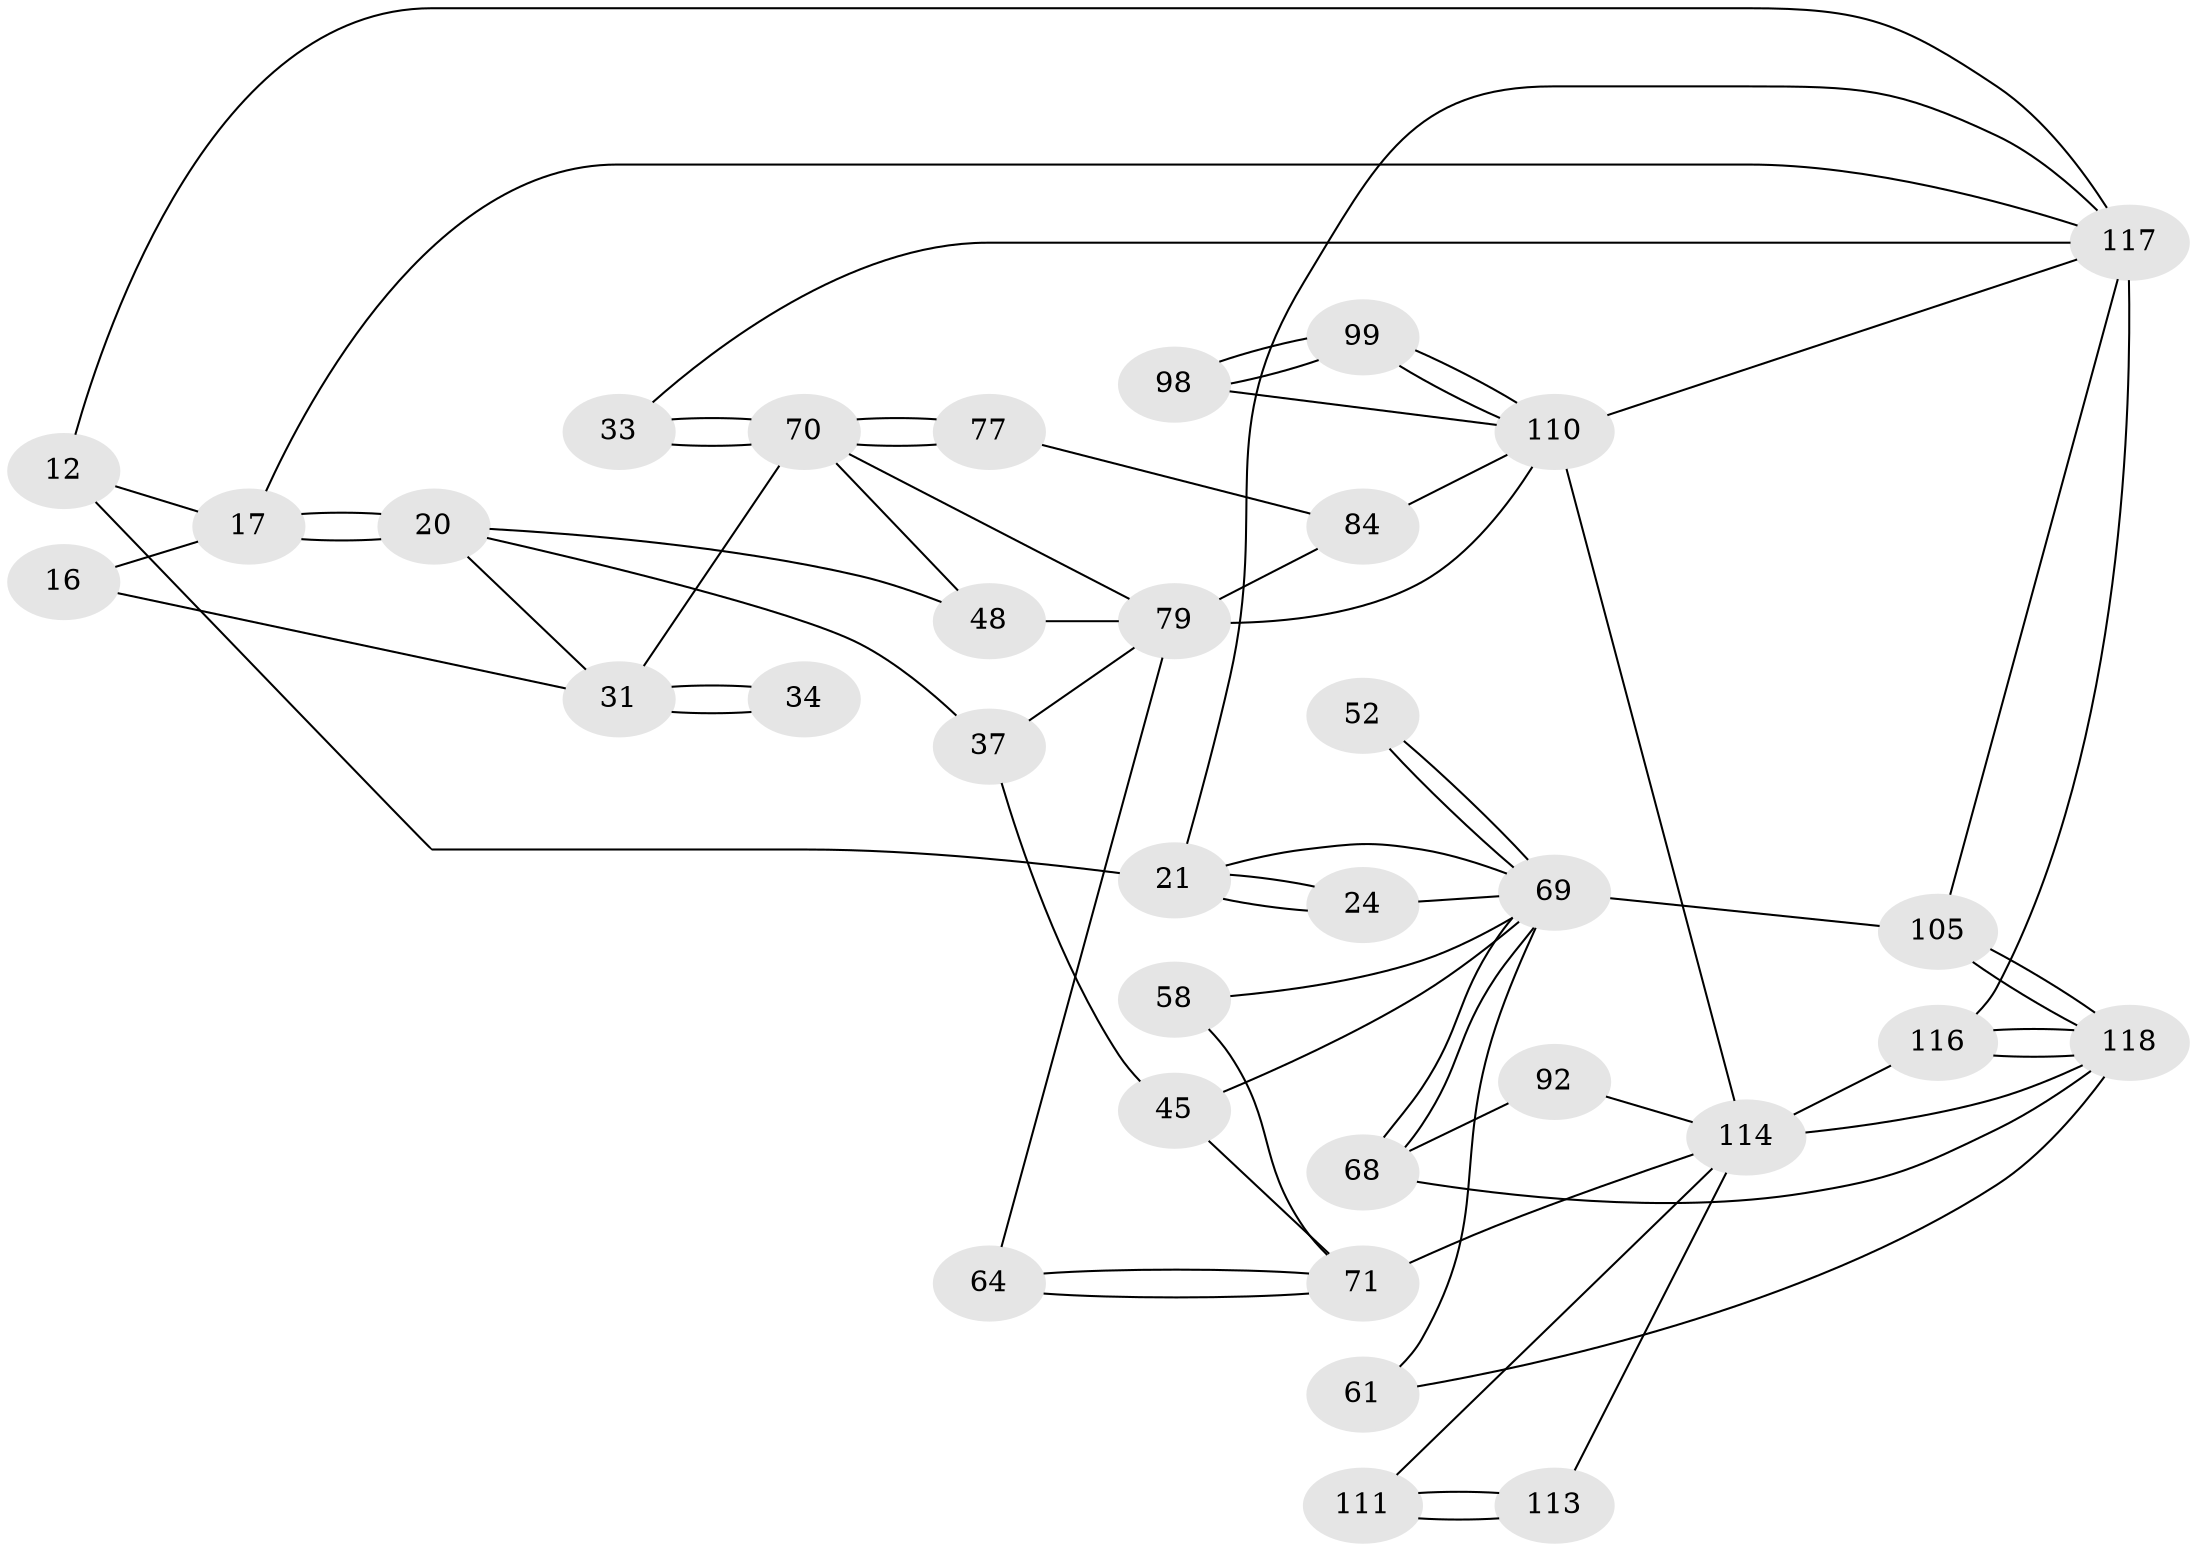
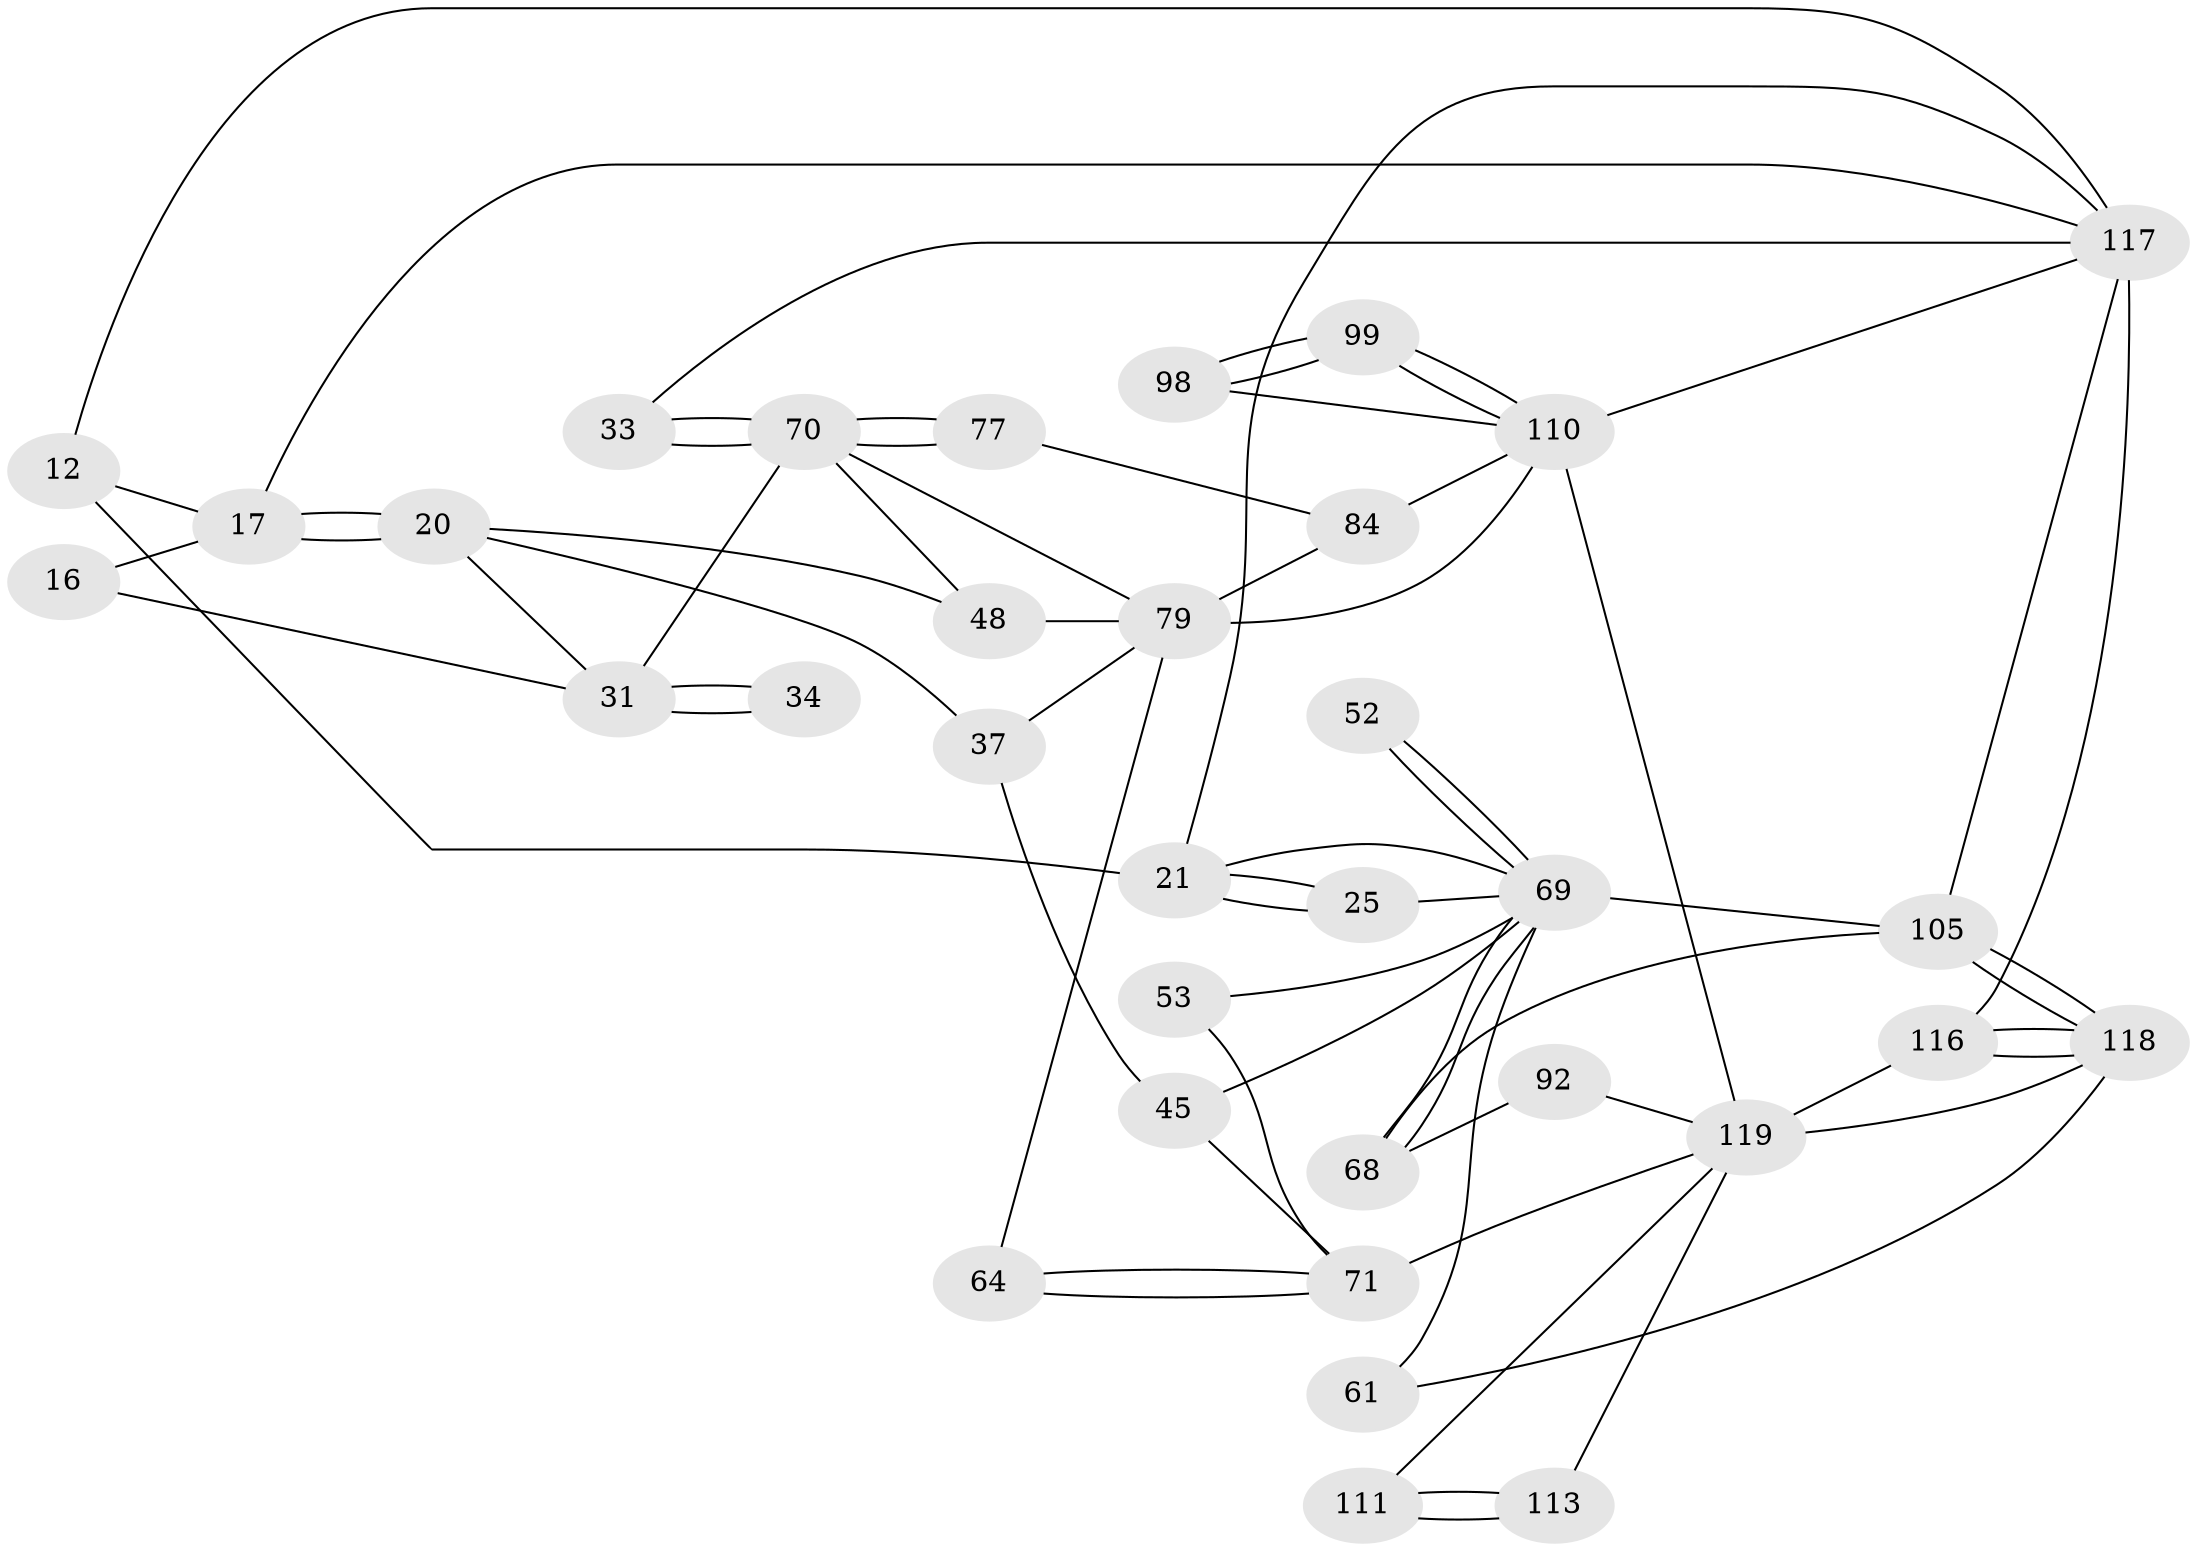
  graph {
    rankdir=LR
    node [color=gray90 style=filled]
    12 [super="+6"]
    17 [super="+13"]
    21 [super="+10+11"]
    117 [super="+82+4+2"]
    20 [super="+19"]
-   24
+   24 [label=25]
    69 [super="+57+53+51"]
    16 [super="+9+15"]
    31 [super="+30+29"]
    34
    70 [super="+50+32"]
    37 [super="+28"]
    48 [super="+36+40"]
    45 [super="+43+27"]
    79 [super="+62+78+63"]
    105 [super="+23+59"]
    77
    33
    71 [super="+55+56"]
    84 [super="+80+76"]
    110 [super="+109+108+97"]
-   114 [super="+104+91+100+112"]
+   114 [super="+104+91+100+112" label=119]
    52
-   58 [super="+54"]
+   58 [super="+54" label=53]
    118 [super="+115+66+85"]
    116
    61
    64
    68
    92 [super="+75"]
    98 [super="+93+94"]
    99
    111 [super="+102+101"]
    113
    12 -- 17 [weight=2]
    12 -- 21
    12 -- 117 [weight=2]
    17 -- 117 [weight=2]
    17 -- 20 [weight=2]
    17 -- 20
    21 -- 117
    21 -- 24 [weight=2]
    21 -- 24
    21 -- 69
    20 -- 31
    20 -- 37
    20 -- 48
    24 -- 69
    69 -- 105
    16 -- 17 [weight=2]
    16 -- 31
    31 -- 34 [weight=2]
    31 -- 34
    31 -- 70
    70 -- 48
    70 -- 79
    70 -- 77
    70 -- 77
    37 -- 45 [weight=2]
    37 -- 79
    48 -- 79 [weight=2]
    45 -- 69
    45 -- 71
    79 -- 84
    79 -- 110 [weight=2]
    105 -- 117 [weight=2]
    105 -- 118 [weight=4]
    105 -- 118
    77 -- 84 [weight=2]
    33 -- 117
    33 -- 70 [weight=2]
    33 -- 70
    71 -- 114
    84 -- 110 [weight=2]
    110 -- 117 [weight=2]
    110 -- 114 [weight=2]
    114 -- 118 [weight=2]
    114 -- 116
    52 -- 69 [weight=3]
    52 -- 69
    58 -- 69 [weight=2]
    58 -- 71
    116 -- 117
    116 -- 118
    116 -- 118
    61 -- 69
    61 -- 118 [weight=2]
    64 -- 79
    64 -- 71 [weight=2]
    64 -- 71
    68 -- 69
    68 -- 69
-   68 -- 118
+   68 -- 105
    68 -- 92
    92 -- 114 [weight=3]
    98 -- 110 [weight=3]
    98 -- 99 [weight=2]
    98 -- 99
    99 -- 110
    99 -- 110
    111 -- 114 [weight=3]
    111 -- 113 [weight=2]
    111 -- 113
    113 -- 114
  }
